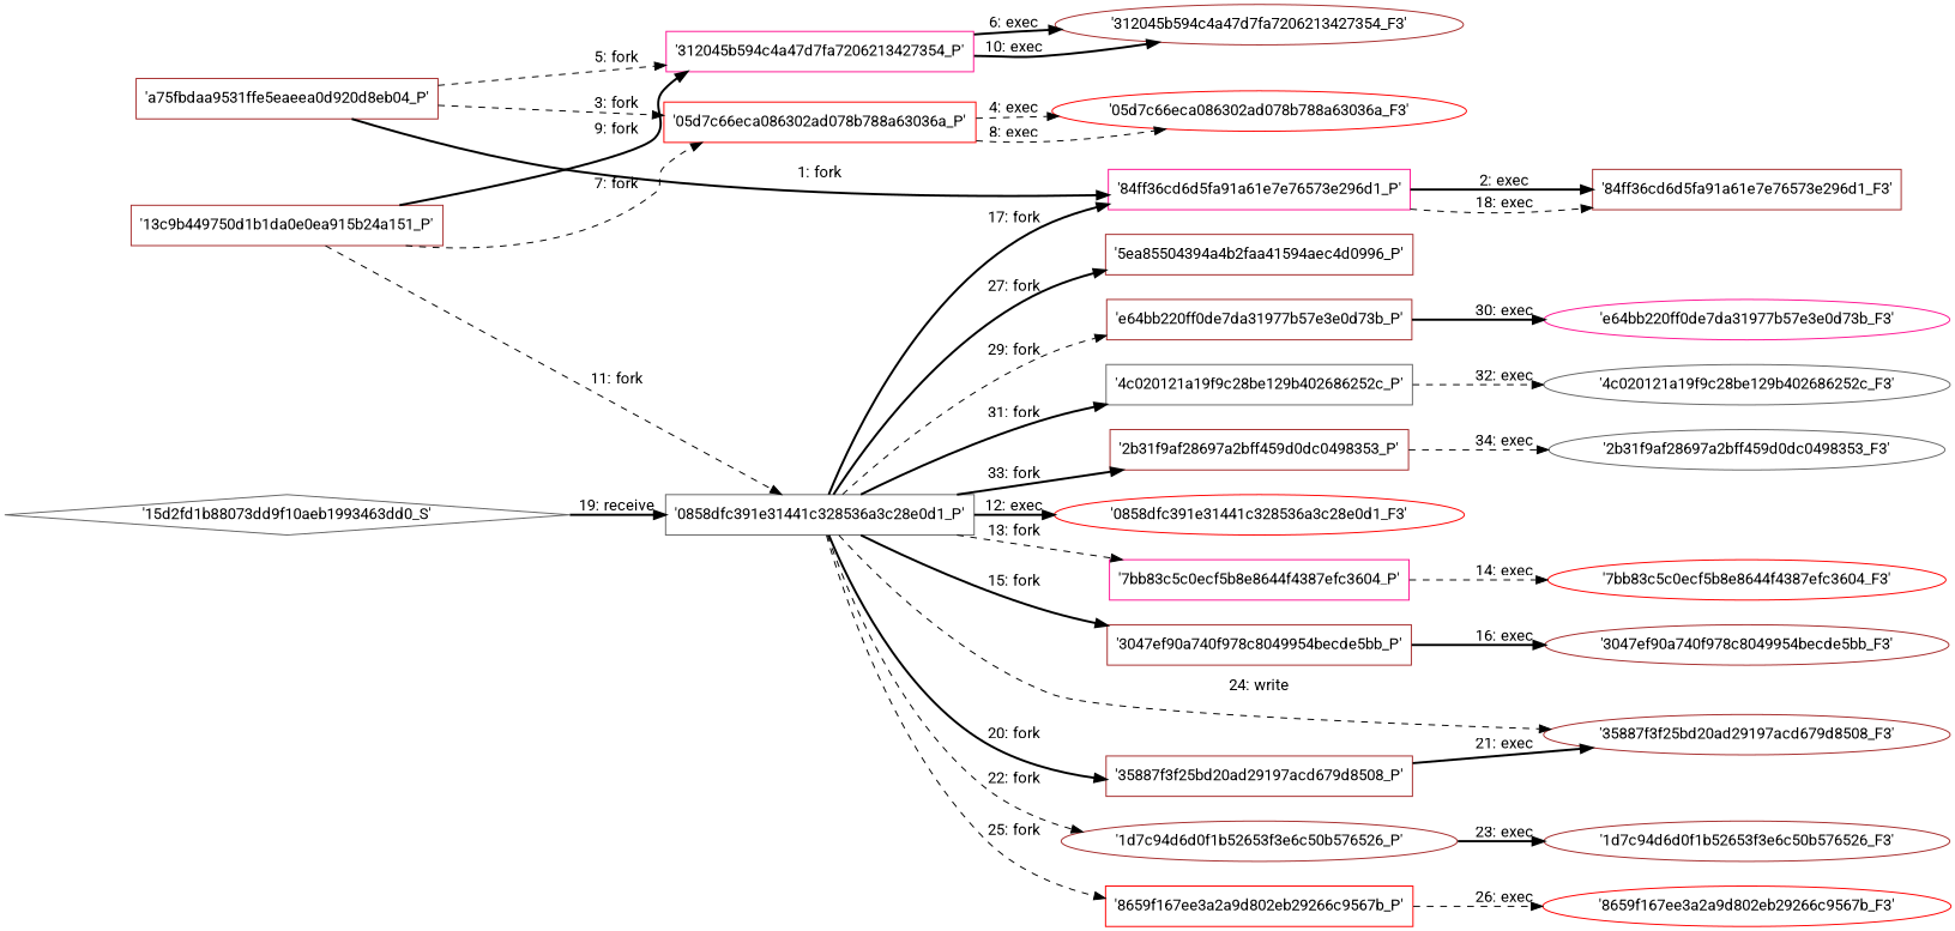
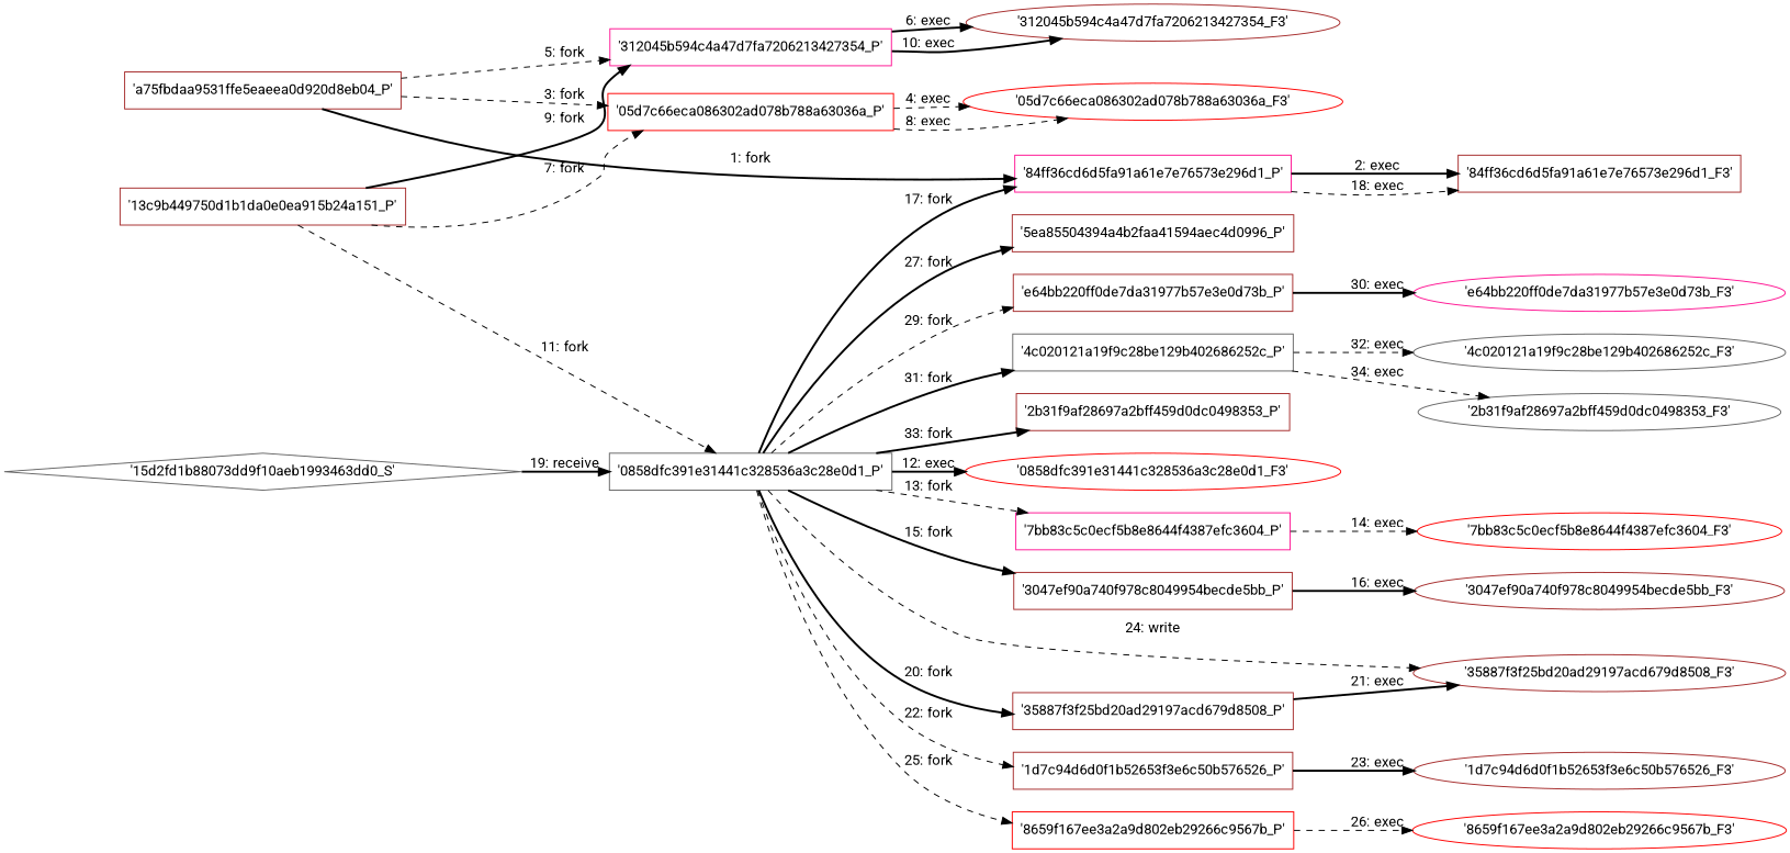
  digraph {
    engine=neato
    fixedsize=false
    fontname=Roboto
    fontsize=10
    nodesep=0.3
    rankdir=LR
    ranksep=0
    splines=true
    node [color=brown fontname=Roboto node_type=Process shape=box]
    edge [fontname=Roboto style=bold]
    "'84ff36cd6d5fa91a61e7e76573e296d1_P'" [color=deeppink]
    "'a75fbdaa9531ffe5eaeea0d920d8eb04_P'"
    "'05d7c66eca086302ad078b788a63036a_P'" [color=red]
    "'312045b594c4a47d7fa7206213427354_P'" [color=deeppink]
    "'84ff36cd6d5fa91a61e7e76573e296d1_F3'" [node_type=File]
    "'05d7c66eca086302ad078b788a63036a_F3'" [color=red node_type=File shape=ellipse]
    "'312045b594c4a47d7fa7206213427354_F3'" [node_type=File shape=ellipse]
    "'13c9b449750d1b1da0e0ea915b24a151_P'"
    "'0858dfc391e31441c328536a3c28e0d1_P'" [color=gray40]
    "'0858dfc391e31441c328536a3c28e0d1_F3'" [color=red node_type=File shape=ellipse]
    "'7bb83c5c0ecf5b8e8644f4387efc3604_P'" [color=deeppink]
    "'3047ef90a740f978c8049954becde5bb_P'"
    "'35887f3f25bd20ad29197acd679d8508_P'"
    "'35887f3f25bd20ad29197acd679d8508_F3'" [node_type=file shape=ellipse]
-   "'1d7c94d6d0f1b52653f3e6c50b576526_P'" [shape=ellipse]
+   "'1d7c94d6d0f1b52653f3e6c50b576526_P'"
    "'8659f167ee3a2a9d802eb29266c9567b_P'" [color=red]
    "'5ea85504394a4b2faa41594aec4d0996_P'"
    "'e64bb220ff0de7da31977b57e3e0d73b_P'"
    "'4c020121a19f9c28be129b402686252c_P'" [color=gray40]
    "'2b31f9af28697a2bff459d0dc0498353_P'"
    "'7bb83c5c0ecf5b8e8644f4387efc3604_F3'" [color=red node_type=File shape=ellipse]
    "'3047ef90a740f978c8049954becde5bb_F3'" [node_type=File shape=ellipse]
    "'1d7c94d6d0f1b52653f3e6c50b576526_F3'" [node_type=File shape=ellipse]
    "'8659f167ee3a2a9d802eb29266c9567b_F3'" [color=red node_type=File shape=ellipse]
    "'e64bb220ff0de7da31977b57e3e0d73b_F3'" [color=deeppink node_type=File shape=ellipse]
    "'4c020121a19f9c28be129b402686252c_F3'" [color=gray40 node_type=File shape=ellipse]
    "'2b31f9af28697a2bff459d0dc0498353_F3'" [color=gray40 node_type=File shape=ellipse]
    "'15d2fd1b88073dd9f10aeb1993463dd0_S'" [color=gray40 node_type=Socket shape=diamond]
    "'84ff36cd6d5fa91a61e7e76573e296d1_P'" -> "'84ff36cd6d5fa91a61e7e76573e296d1_F3'" [label="2: exec"]
    "'84ff36cd6d5fa91a61e7e76573e296d1_P'" -> "'84ff36cd6d5fa91a61e7e76573e296d1_F3'" [label="18: exec" style=dashed]
    "'a75fbdaa9531ffe5eaeea0d920d8eb04_P'" -> "'84ff36cd6d5fa91a61e7e76573e296d1_P'" [label="1: fork"]
    "'a75fbdaa9531ffe5eaeea0d920d8eb04_P'" -> "'05d7c66eca086302ad078b788a63036a_P'" [label="3: fork" style=dashed]
    "'a75fbdaa9531ffe5eaeea0d920d8eb04_P'" -> "'312045b594c4a47d7fa7206213427354_P'" [label="5: fork" style=dashed]
    "'05d7c66eca086302ad078b788a63036a_P'" -> "'05d7c66eca086302ad078b788a63036a_F3'" [label="4: exec" style=dashed]
    "'05d7c66eca086302ad078b788a63036a_P'" -> "'05d7c66eca086302ad078b788a63036a_F3'" [label="8: exec" style=dashed]
    "'312045b594c4a47d7fa7206213427354_P'" -> "'312045b594c4a47d7fa7206213427354_F3'" [label="6: exec"]
    "'312045b594c4a47d7fa7206213427354_P'" -> "'312045b594c4a47d7fa7206213427354_F3'" [label="10: exec"]
    "'13c9b449750d1b1da0e0ea915b24a151_P'" -> "'05d7c66eca086302ad078b788a63036a_P'" [label="7: fork" style=dashed]
    "'13c9b449750d1b1da0e0ea915b24a151_P'" -> "'312045b594c4a47d7fa7206213427354_P'" [label="9: fork"]
    "'13c9b449750d1b1da0e0ea915b24a151_P'" -> "'0858dfc391e31441c328536a3c28e0d1_P'" [label="11: fork" style=dashed]
    "'0858dfc391e31441c328536a3c28e0d1_P'" -> "'84ff36cd6d5fa91a61e7e76573e296d1_P'" [label="17: fork"]
    "'0858dfc391e31441c328536a3c28e0d1_P'" -> "'0858dfc391e31441c328536a3c28e0d1_F3'" [label="12: exec"]
    "'0858dfc391e31441c328536a3c28e0d1_P'" -> "'7bb83c5c0ecf5b8e8644f4387efc3604_P'" [label="13: fork" style=dashed]
    "'0858dfc391e31441c328536a3c28e0d1_P'" -> "'3047ef90a740f978c8049954becde5bb_P'" [label="15: fork"]
    "'0858dfc391e31441c328536a3c28e0d1_P'" -> "'35887f3f25bd20ad29197acd679d8508_P'" [label="20: fork"]
    "'0858dfc391e31441c328536a3c28e0d1_P'" -> "'35887f3f25bd20ad29197acd679d8508_F3'" [label="24: write" style=dashed]
    "'0858dfc391e31441c328536a3c28e0d1_P'" -> "'1d7c94d6d0f1b52653f3e6c50b576526_P'" [label="22: fork" style=dashed]
    "'0858dfc391e31441c328536a3c28e0d1_P'" -> "'8659f167ee3a2a9d802eb29266c9567b_P'" [label="25: fork" style=dashed]
    "'0858dfc391e31441c328536a3c28e0d1_P'" -> "'5ea85504394a4b2faa41594aec4d0996_P'" [label="27: fork"]
    "'0858dfc391e31441c328536a3c28e0d1_P'" -> "'e64bb220ff0de7da31977b57e3e0d73b_P'" [label="29: fork" style=dashed]
    "'0858dfc391e31441c328536a3c28e0d1_P'" -> "'4c020121a19f9c28be129b402686252c_P'" [label="31: fork"]
    "'0858dfc391e31441c328536a3c28e0d1_P'" -> "'2b31f9af28697a2bff459d0dc0498353_P'" [label="33: fork"]
    "'7bb83c5c0ecf5b8e8644f4387efc3604_P'" -> "'7bb83c5c0ecf5b8e8644f4387efc3604_F3'" [label="14: exec" style=dashed]
    "'3047ef90a740f978c8049954becde5bb_P'" -> "'3047ef90a740f978c8049954becde5bb_F3'" [label="16: exec"]
    "'35887f3f25bd20ad29197acd679d8508_P'" -> "'35887f3f25bd20ad29197acd679d8508_F3'" [label="21: exec"]
    "'1d7c94d6d0f1b52653f3e6c50b576526_P'" -> "'1d7c94d6d0f1b52653f3e6c50b576526_F3'" [label="23: exec"]
    "'8659f167ee3a2a9d802eb29266c9567b_P'" -> "'8659f167ee3a2a9d802eb29266c9567b_F3'" [label="26: exec" style=dashed]
    "'e64bb220ff0de7da31977b57e3e0d73b_P'" -> "'e64bb220ff0de7da31977b57e3e0d73b_F3'" [label="30: exec"]
    "'4c020121a19f9c28be129b402686252c_P'" -> "'4c020121a19f9c28be129b402686252c_F3'" [label="32: exec" style=dashed]
-   "'2b31f9af28697a2bff459d0dc0498353_P'" -> "'2b31f9af28697a2bff459d0dc0498353_F3'" [label="34: exec" style=dashed]
+   "'4c020121a19f9c28be129b402686252c_P'" -> "'2b31f9af28697a2bff459d0dc0498353_F3'" [label="34: exec" style=dashed]
    "'15d2fd1b88073dd9f10aeb1993463dd0_S'" -> "'0858dfc391e31441c328536a3c28e0d1_P'" [label="19: receive"]
  }
